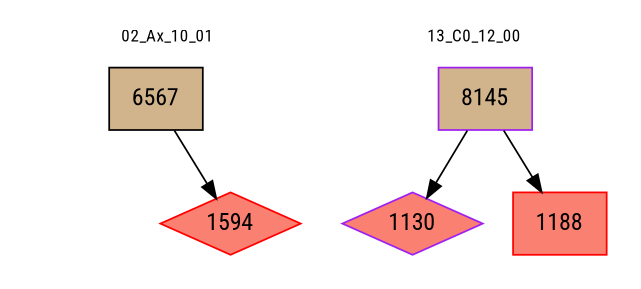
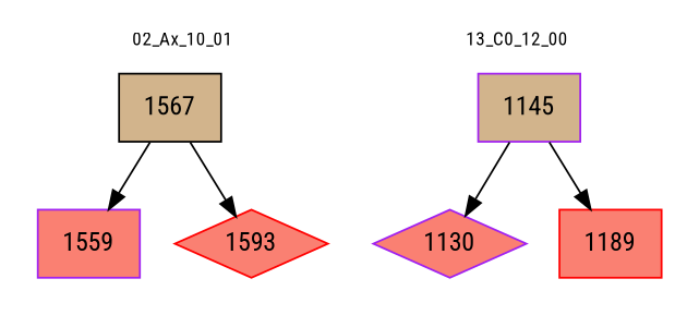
  digraph {
    fontname="Roboto Condensed"
    node [color=purple fillcolor=salmon fontname="Roboto Condensed" shape=box style=filled]
    edge [color=black fontname="Roboto Condensed"]
-   n1 [color=black fillcolor=tan label=6567]
-   n3 [color=red label=1594 shape=diamond]
-   n4 [fillcolor=tan label=8145]
+   n1 [color=black fillcolor=tan label=1567]
+   n2 [label=1559]
+   n3 [color=red label=1593 shape=diamond]
+   n4 [fillcolor=tan label=1145]
    n5 [label=1130 shape=diamond]
-   n6 [color=red label=1188]
+   n6 [color=red label=1189]
    subgraph cluster_1 {
      color=white
      fontsize=10
      label="02_Ax_10_01"
      n1
+     n2
      n3
    }
    subgraph cluster_2 {
      color=white
      fontsize=10
      label="13_C0_12_00"
      n4
      n5
      n6
    }
+   n1 -> n2
    n1 -> n3
    n4 -> n5
    n4 -> n6
  }
